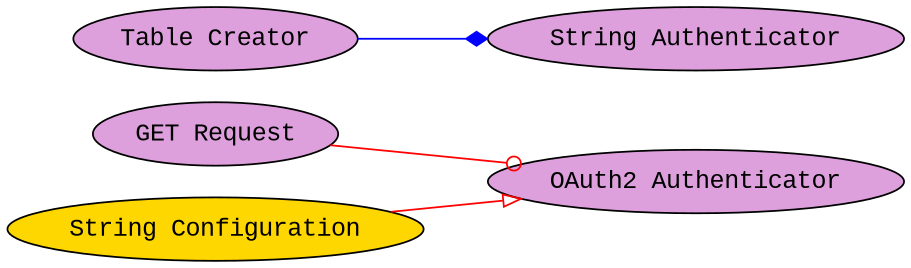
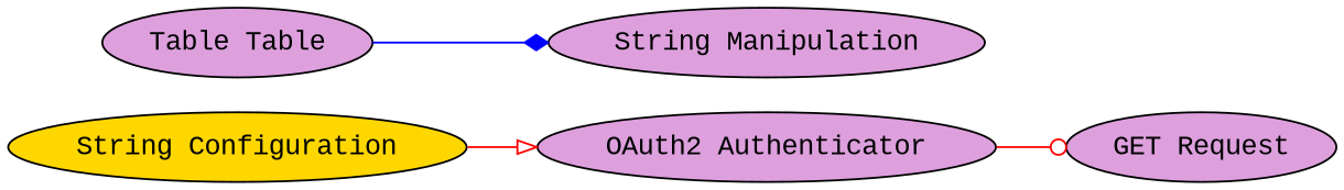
  digraph {
    fontname="Liberation Mono"
    rankdir=LR
    node [fillcolor=plum fontname="Liberation Mono" style=filled]
    edge [color=red fontname="Liberation Mono"]
    n1 [label="OAuth2 Authenticator"]
    n2 [label="GET Request"]
-   n3 [label="String Authenticator"]
+   n3 [label="String Manipulation"]
    n4 [fillcolor=gold label="String Configuration"]
-   n5 [label="Table Creator"]
-   n2 -> n1 [arrowhead=odot]
+   n5 [label="Table Table"]
+   n1 -> n2 [arrowhead=odot]
    n4 -> n1 [arrowhead=onormal]
    n5 -> n3 [arrowhead=diamond color=blue]
  }
